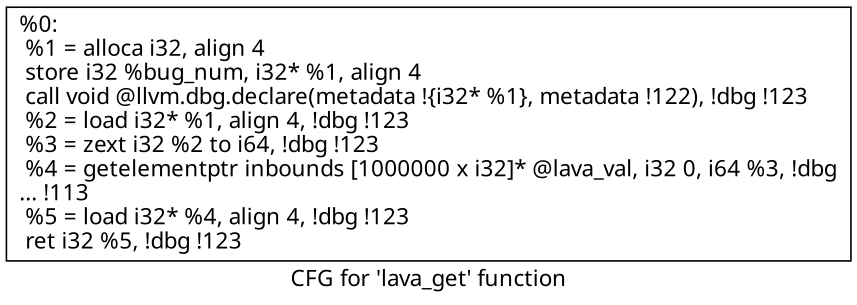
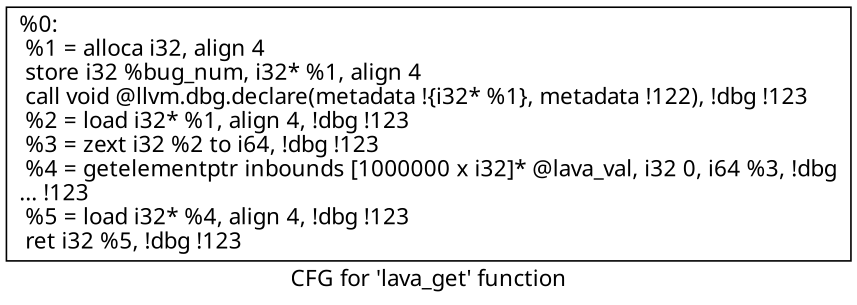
  digraph {
    label="CFG for 'lava_get' function"
    fontname="Noto Sans"
-   n1 [label="{%0:\l  %1 = alloca i32, align 4\l  store i32 %bug_num, i32* %1, align 4\l  call void @llvm.dbg.declare(metadata !\{i32* %1\}, metadata !122), !dbg !123\l  %2 = load i32* %1, align 4, !dbg !123\l  %3 = zext i32 %2 to i64, !dbg !123\l  %4 = getelementptr inbounds [1000000 x i32]* @lava_val, i32 0, i64 %3, !dbg\l... !113\l  %5 = load i32* %4, align 4, !dbg !123\l  ret i32 %5, !dbg !123\l}" shape=record fontname="Noto Sans"]
+   n1 [label="{%0:\l  %1 = alloca i32, align 4\l  store i32 %bug_num, i32* %1, align 4\l  call void @llvm.dbg.declare(metadata !\{i32* %1\}, metadata !122), !dbg !123\l  %2 = load i32* %1, align 4, !dbg !123\l  %3 = zext i32 %2 to i64, !dbg !123\l  %4 = getelementptr inbounds [1000000 x i32]* @lava_val, i32 0, i64 %3, !dbg\l... !123\l  %5 = load i32* %4, align 4, !dbg !123\l  ret i32 %5, !dbg !123\l}" shape=record fontname="Noto Sans"]
  }
